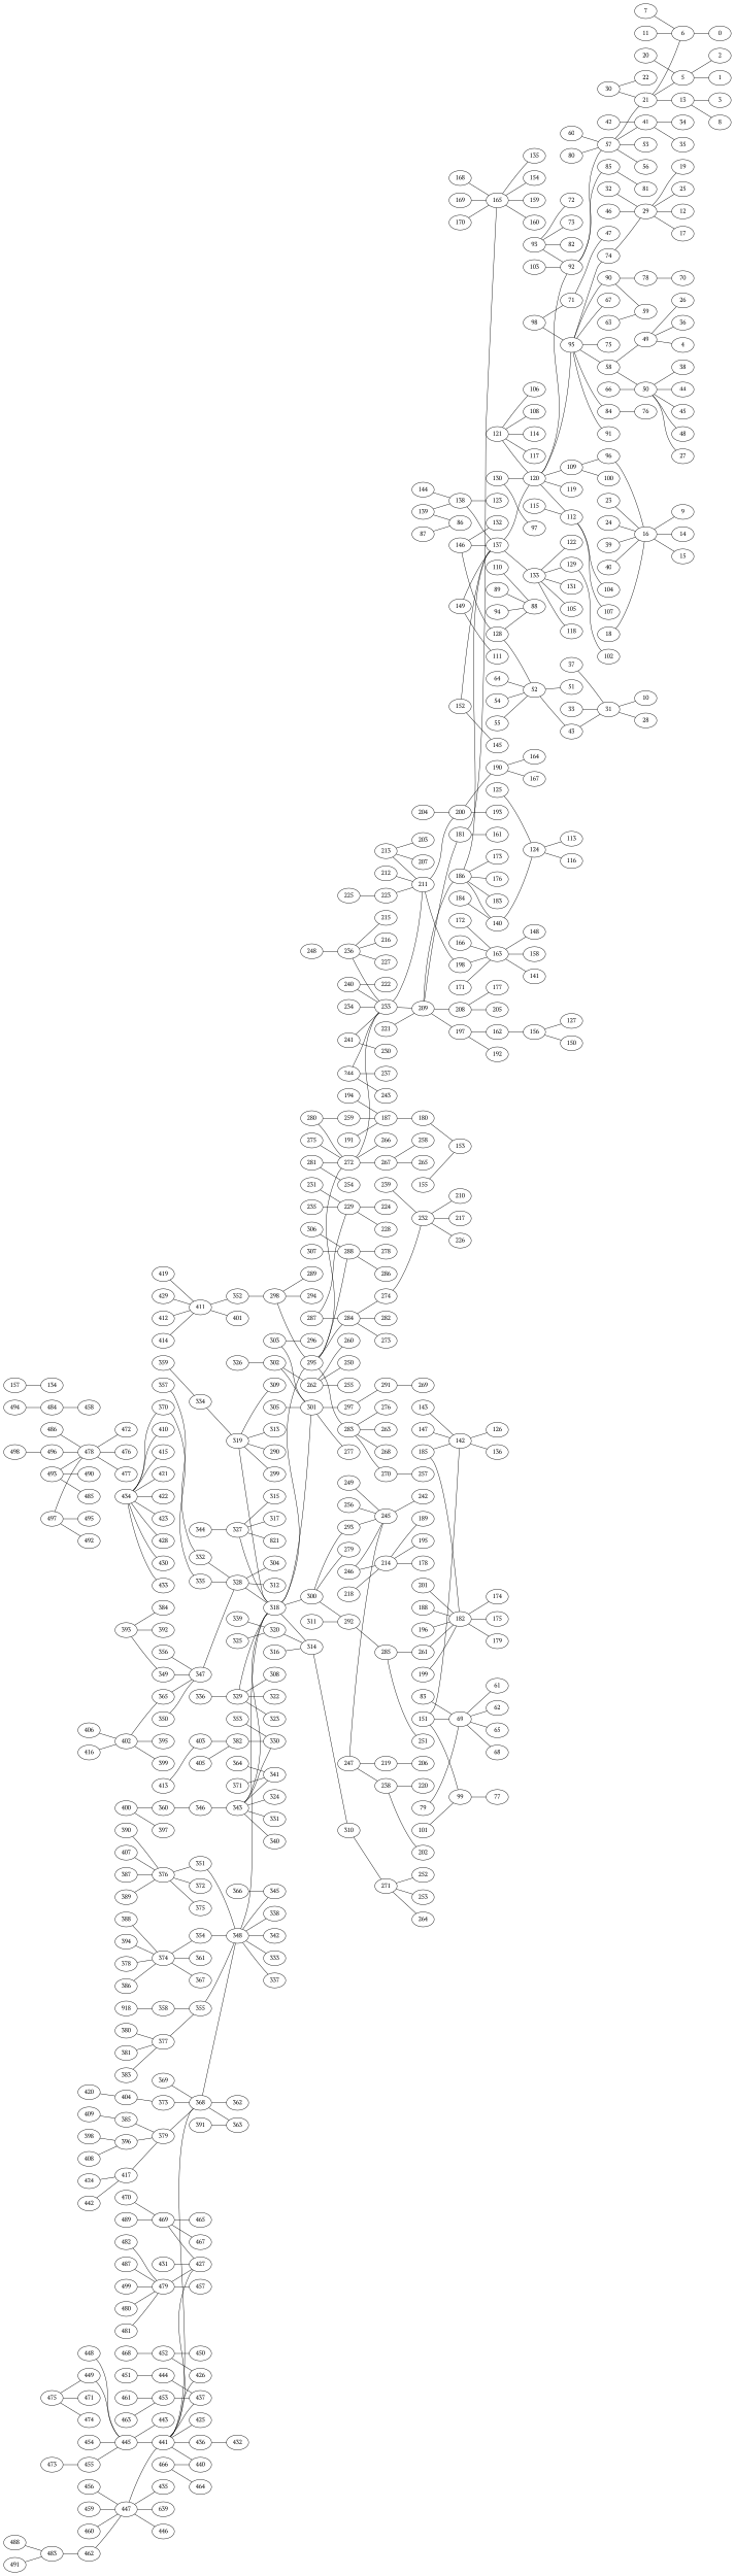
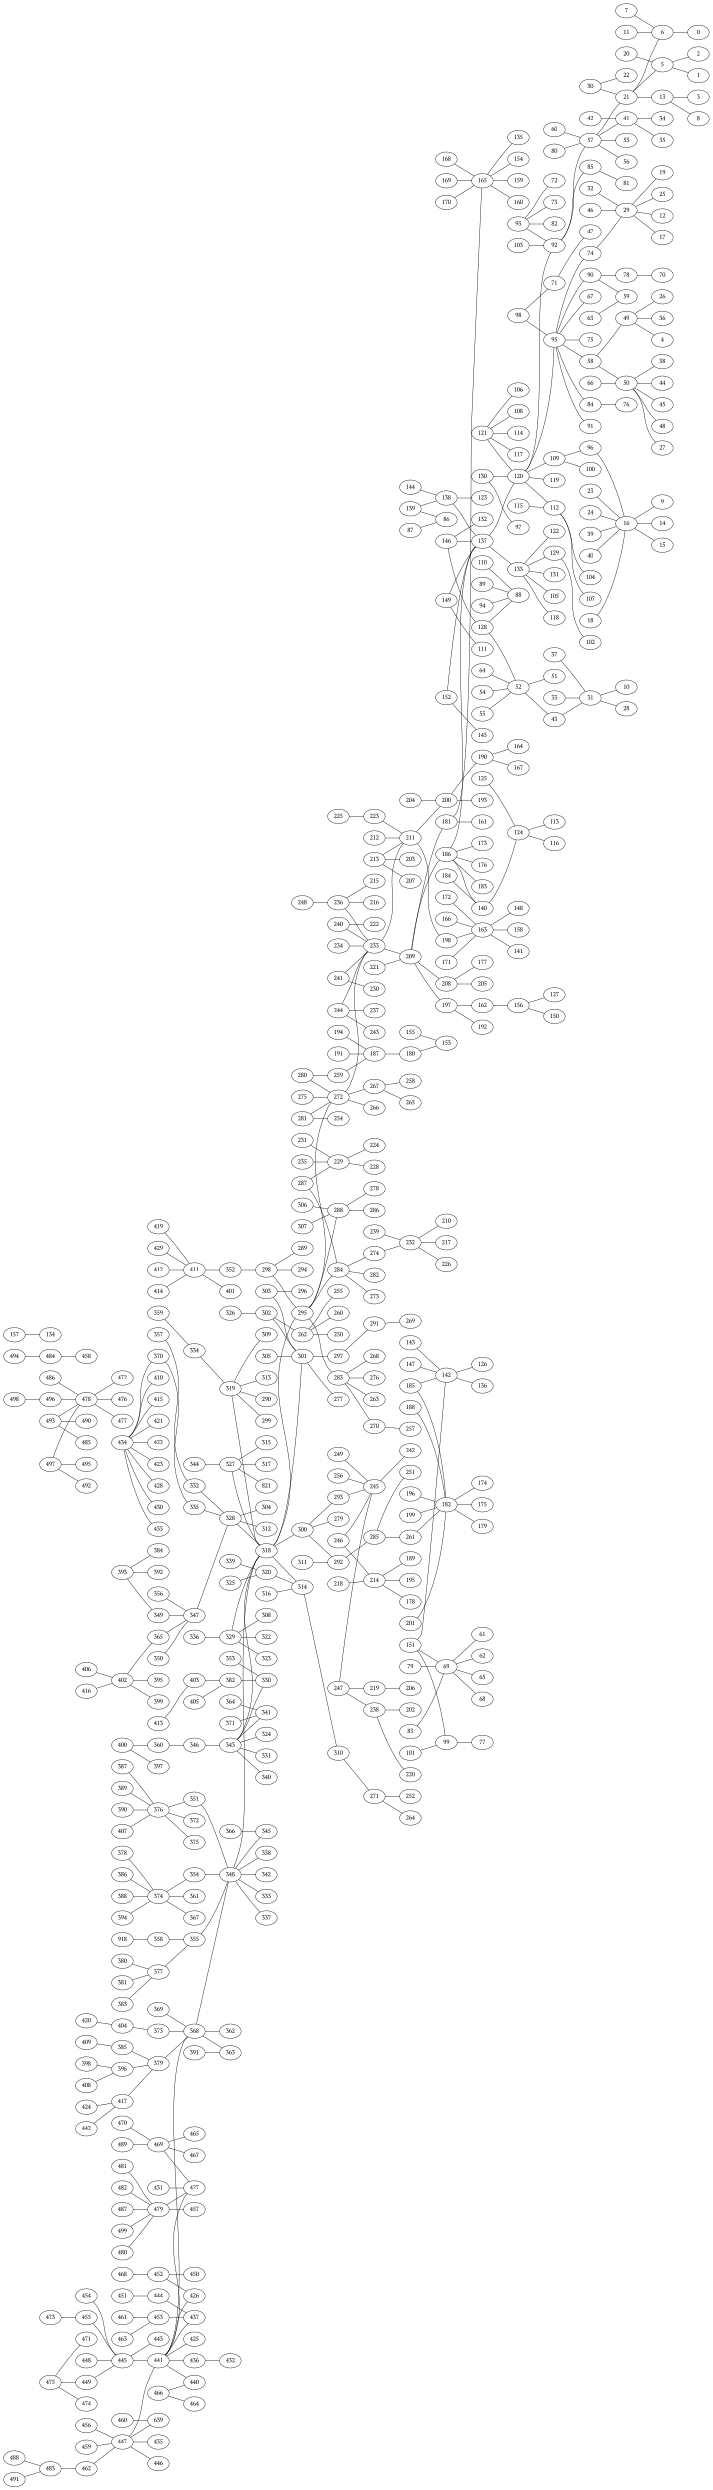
  graph {
    fontname="PT Serif"
    rankdir=LR
    node [fontname="PT Serif"]
    edge [fontname="PT Serif"]
    318
    295
    300
    301
    314
    272
    283
    284
    288
    279
    292
    293
    277
    297
    310
    233
    266
    267
    263
    268
    270
    276
    273
    274
    282
    278
    286
    285
    245
    291
    271
    319
    290
    299
    309
    313
    327
    315
    317
    n40 [label=821]
    328
    304
    312
    329
    308
    322
    323
    343
    324
    330
    331
    340
    341
    348
    333
    337
    338
    342
    345
    351
    354
    355
    368
    362
    363
    346
    336
    332
    335
    347
    344
    334
    252
-   253
    264
    316
    320
    269
    302
    262
    250
    255
    260
    303
    296
    305
    251
    261
    242
    209
    211
    258
    265
    257
    232
    298
    289
    294
    352
    306
    307
    210
    217
    226
    287
    229
    224
    228
    181
    186
    197
    208
    198
    200
    275
    280
    259
    187
    281
    254
    182
    311
    326
    325
    339
    359
    349
    350
    356
    365
    370
    357
    360
    364
    371
    353
    382
    369
    373
    379
    441
    425
    426
    427
    436
    437
    440
    432
    358
    377
    374
    361
    367
    376
    372
    375
    366
    387
    389
    390
    407
    378
    386
    388
    394
    380
    381
    383
    n169 [label=918]
    445
    443
    447
    435
    n174 [label=639]
    446
    385
    396
    417
    404
    391
    403
    405
    400
    397
    434
    410
    415
    421
    422
    423
    428
    430
    433
    402
    395
    399
    393
    384
    392
    174
    175
    179
    246
    214
    178
    189
    195
    247
    219
    238
    206
    202
    220
    249
    256
    180
    161
    165
    137
    173
    176
    183
    140
    162
    192
    177
    205
    163
    190
    193
    234
    236
    215
    216
-   227
    240
    222
    241
    230
    244
    237
    243
    411
    401
    412
    414
    419
    429
    239
    231
    235
    248
    141
    148
    158
    164
    167
    212
    213
    203
    207
    223
    135
    154
    159
    160
    120
    133
    184
    156
    221
    153
    406
    416
    413
    420
    424
    442
    398
    408
    409
    456
    459
    460
    462
    448
    449
    454
    455
    466
    464
    478
    472
    476
    477
    444
    453
    431
    469
    465
    467
    479
    457
    452
    450
    468
    480
    481
    482
    487
    499
    470
    489
    461
    463
    451
    486
    493
    485
    490
    496
    497
    492
    495
    484
    458
    473
    475
    471
    474
    483
    185
    142
    126
    136
    188
    196
    199
    201
    218
    191
    194
    127
    150
    157
    134
    92
    95
    109
    112
    119
    105
    118
    122
    129
    131
    124
    225
    204
    166
    171
    172
    168
    169
    170
    113
    116
    57
    85
    58
    67
    74
    75
    84
    90
    91
    96
    100
    104
    107
    102
    138
    123
    146
    128
    132
    52
    88
    149
    111
    152
    145
    488
    491
    494
    498
    143
    147
    151
    69
    99
    61
    62
    65
    68
    77
    155
    43
    51
    139
    86
    144
    21
    41
    53
    56
    81
    49
    50
    29
    76
    59
    78
    16
    121
    106
    108
    114
    117
    130
    97
    125
    115
    9
    14
    15
    4
    26
    36
    27
    38
    44
    45
    48
    12
    17
    19
    25
    70
    98
    71
    47
    5
    6
    13
    34
    35
    93
    72
    73
    82
    103
    31
    101
    79
    83
    89
    94
    110
    10
    28
    54
    55
    64
    87
    1
    2
    0
    3
    8
    60
    80
    18
    23
    24
    39
    40
    66
    32
    46
    63
    42
    30
    22
    33
    37
    7
    11
    20
    318 -- 295
    318 -- 300
    318 -- 301
    318 -- 314
    295 -- 272
    295 -- 283
    295 -- 284
    295 -- 288
    300 -- 279
    300 -- 292
    300 -- 293
    301 -- 277
    301 -- 297
    314 -- 310
    272 -- 233
    272 -- 266
    272 -- 267
    283 -- 263
    283 -- 268
    283 -- 270
    283 -- 276
    284 -- 273
    284 -- 274
    284 -- 282
    288 -- 278
    288 -- 286
    292 -- 285
    293 -- 245
    297 -- 291
    310 -- 271
    233 -- 209
    233 -- 211
    267 -- 258
    267 -- 265
    270 -- 257
    274 -- 232
    285 -- 251
    285 -- 261
    245 -- 242
    291 -- 269
    271 -- 252
-   271 -- 253
    271 -- 264
    319 -- 318
    319 -- 290
    319 -- 299
    319 -- 309
    319 -- 313
    327 -- 318
    327 -- 315
    327 -- 317
    327 -- n40
    328 -- 318
    328 -- 304
    328 -- 312
    329 -- 318
    329 -- 308
    329 -- 322
    329 -- 323
    343 -- 318
    343 -- 324
    343 -- 330
    343 -- 331
    343 -- 340
    343 -- 341
    348 -- 318
    348 -- 333
    348 -- 337
    348 -- 338
    348 -- 342
    348 -- 345
    351 -- 348
    354 -- 348
    355 -- 348
    368 -- 348
    368 -- 362
    368 -- 363
    346 -- 343
    336 -- 329
    332 -- 328
    335 -- 328
    347 -- 328
    344 -- 327
    334 -- 319
    316 -- 314
    320 -- 314
    302 -- 301
    302 -- 262
    262 -- 250
    262 -- 255
    262 -- 260
    303 -- 301
    303 -- 296
    305 -- 301
    261 -- 182
    209 -- 181
    209 -- 186
    209 -- 197
    209 -- 208
    211 -- 198
    211 -- 200
    232 -- 210
    232 -- 217
    232 -- 226
    298 -- 295
    298 -- 289
    298 -- 294
    352 -- 298
    306 -- 288
    307 -- 288
    287 -- 284
    287 -- 229
    229 -- 224
    229 -- 228
    181 -- 161
    181 -- 165
    186 -- 137
    186 -- 173
    186 -- 176
    186 -- 183
    186 -- 140
    197 -- 162
    197 -- 192
    208 -- 177
    208 -- 205
    198 -- 163
    200 -- 190
    200 -- 193
    275 -- 272
    280 -- 272
    280 -- 259
    259 -- 187
    187 -- 180
    281 -- 272
    281 -- 254
    182 -- 174
    182 -- 175
    182 -- 179
    311 -- 292
    326 -- 302
    325 -- 320
    339 -- 320
    359 -- 334
    349 -- 347
    350 -- 347
    356 -- 347
    365 -- 347
    370 -- 335
    357 -- 332
    360 -- 346
    364 -- 341
    371 -- 341
    353 -- 330
    382 -- 330
    369 -- 368
    373 -- 368
    379 -- 368
    441 -- 368
    441 -- 425
    441 -- 426
    441 -- 427
    441 -- 436
    441 -- 437
    441 -- 440
    436 -- 432
    358 -- 355
    377 -- 355
    374 -- 354
    374 -- 361
    374 -- 367
    376 -- 351
    376 -- 372
    376 -- 375
    366 -- 345
    387 -- 376
    389 -- 376
    390 -- 376
    407 -- 376
    378 -- 374
    386 -- 374
    388 -- 374
    394 -- 374
    380 -- 377
    381 -- 377
    383 -- 377
    n169 -- 358
    445 -- 441
    445 -- 443
    447 -- 441
    447 -- 435
    447 -- n174
    447 -- 446
    385 -- 379
    396 -- 379
    417 -- 379
    404 -- 373
    391 -- 363
    403 -- 382
    405 -- 382
    400 -- 360
    400 -- 397
    434 -- 370
    434 -- 410
    434 -- 415
    434 -- 421
    434 -- 422
    434 -- 423
    434 -- 428
    434 -- 430
    434 -- 433
    402 -- 365
    402 -- 395
    402 -- 399
    393 -- 349
    393 -- 384
    393 -- 392
    246 -- 245
    246 -- 214
    214 -- 178
    214 -- 189
    214 -- 195
    247 -- 245
    247 -- 219
    247 -- 238
    219 -- 206
    238 -- 202
    238 -- 220
    249 -- 245
    256 -- 245
    180 -- 153
    165 -- 135
    165 -- 154
    165 -- 159
    165 -- 160
    137 -- 120
    137 -- 133
    140 -- 124
    162 -- 156
    163 -- 141
    163 -- 148
    163 -- 158
    190 -- 164
    190 -- 167
    234 -- 233
    236 -- 233
    236 -- 215
    236 -- 216
-   236 -- 227
    240 -- 233
    240 -- 222
    241 -- 233
    241 -- 230
    244 -- 233
    244 -- 237
    244 -- 243
    411 -- 352
    411 -- 401
    412 -- 411
    414 -- 411
    419 -- 411
    429 -- 411
    239 -- 232
    231 -- 229
    235 -- 229
    248 -- 236
    212 -- 211
    213 -- 211
    213 -- 203
    213 -- 207
    223 -- 211
    120 -- 92
    120 -- 95
    120 -- 109
    120 -- 112
    120 -- 119
    133 -- 105
    133 -- 118
    133 -- 122
    133 -- 129
    133 -- 131
    184 -- 140
    156 -- 127
    156 -- 150
    221 -- 209
    406 -- 402
    416 -- 402
    413 -- 403
    420 -- 404
    424 -- 417
    442 -- 417
    398 -- 396
    408 -- 396
    409 -- 385
    456 -- 447
    459 -- 447
-   460 -- 447
+   460 -- n174
    462 -- 447
    448 -- 445
    449 -- 445
    454 -- 445
    455 -- 445
    466 -- 440
    466 -- 464
    478 -- 472
    478 -- 476
    478 -- 477
    444 -- 437
    453 -- 437
    431 -- 427
    469 -- 427
    469 -- 465
    469 -- 467
    479 -- 427
    479 -- 457
    452 -- 426
    452 -- 450
    468 -- 452
    480 -- 479
    481 -- 479
    482 -- 479
    487 -- 479
    499 -- 479
    470 -- 469
    489 -- 469
    461 -- 453
    463 -- 453
    451 -- 444
    486 -- 478
    493 -- 478
    493 -- 485
    493 -- 490
    496 -- 478
    497 -- 478
    497 -- 492
    497 -- 495
    484 -- 458
    473 -- 455
    475 -- 449
    475 -- 471
    475 -- 474
    483 -- 462
    185 -- 182
    185 -- 142
    142 -- 126
    142 -- 136
    188 -- 182
    196 -- 182
    199 -- 182
    201 -- 182
    218 -- 214
    191 -- 187
    194 -- 187
    157 -- 134
    92 -- 57
    92 -- 85
    95 -- 58
    95 -- 67
    95 -- 74
    95 -- 75
    95 -- 84
    95 -- 90
    95 -- 91
    109 -- 96
    109 -- 100
    112 -- 104
    112 -- 107
    129 -- 102
    124 -- 113
    124 -- 116
    225 -- 223
    204 -- 200
    166 -- 163
    171 -- 163
    172 -- 163
    168 -- 165
    169 -- 165
    170 -- 165
    57 -- 21
    57 -- 41
    57 -- 53
    57 -- 56
    85 -- 81
    58 -- 49
    58 -- 50
    74 -- 29
    84 -- 76
    90 -- 59
    90 -- 78
    96 -- 16
    138 -- 137
    138 -- 123
    146 -- 137
    146 -- 128
    146 -- 132
    128 -- 52
    128 -- 88
    52 -- 43
    52 -- 51
    149 -- 137
    149 -- 111
    152 -- 137
    152 -- 145
    488 -- 483
    491 -- 483
    494 -- 484
    498 -- 496
    143 -- 142
    147 -- 142
    151 -- 142
    151 -- 69
    151 -- 99
    69 -- 61
    69 -- 62
    69 -- 65
    69 -- 68
    99 -- 77
    155 -- 153
    43 -- 31
    139 -- 138
    139 -- 86
    144 -- 138
    21 -- 5
    21 -- 6
    21 -- 13
    41 -- 34
    41 -- 35
    49 -- 4
    49 -- 26
    49 -- 36
    50 -- 27
    50 -- 38
    50 -- 44
    50 -- 45
    50 -- 48
    29 -- 12
    29 -- 17
    29 -- 19
    29 -- 25
    78 -- 70
    16 -- 9
    16 -- 14
    16 -- 15
    121 -- 120
    121 -- 106
    121 -- 108
    121 -- 114
    121 -- 117
    130 -- 120
    130 -- 97
    125 -- 124
    115 -- 112
    98 -- 95
    98 -- 71
    71 -- 47
    5 -- 1
    5 -- 2
    6 -- 0
    13 -- 3
    13 -- 8
    93 -- 92
    93 -- 72
    93 -- 73
    93 -- 82
    103 -- 92
    31 -- 10
    31 -- 28
    101 -- 99
    79 -- 69
    83 -- 69
    89 -- 88
    94 -- 88
    110 -- 88
    54 -- 52
    55 -- 52
    64 -- 52
    87 -- 86
    60 -- 57
    80 -- 57
    18 -- 16
    23 -- 16
    24 -- 16
    39 -- 16
    40 -- 16
    66 -- 50
    32 -- 29
    46 -- 29
    63 -- 59
    42 -- 41
    30 -- 21
    30 -- 22
    33 -- 31
    37 -- 31
    7 -- 6
    11 -- 6
    20 -- 5
  }
